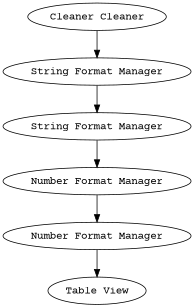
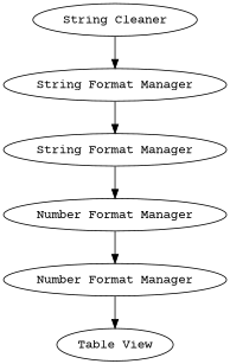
  digraph {
    fontname="Courier Prime"
    rankdir=TB
    node [fontname="Courier Prime"]
    edge [fontname="Courier Prime"]
    n1 [label="String Format Manager"]
    n2 [label="String Format Manager"]
    n3 [label="Number Format Manager"]
-   n4 [label="Cleaner Cleaner"]
+   n4 [label="String Cleaner"]
    n5 [label="Number Format Manager"]
    n6 [label="Table View"]
    n1 -> n2
    n2 -> n3
    n3 -> n5
    n4 -> n1
    n5 -> n6
  }
